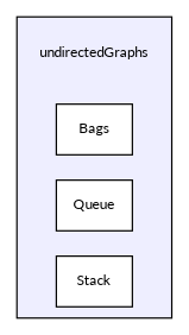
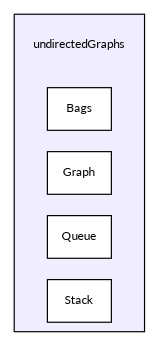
  digraph {
    compound=true
    rankdir=LR
    fontname=Lato
    node [fontname=Lato fontsize=10 shape=box color=black fillcolor=white style=filled]
    n1 [label=undirectedGraphs shape=plaintext color="" fillcolor="" style=""]
    n2 [label=Bags]
+   n3 [label="Graph"]
    n4 [label=Queue]
    n5 [label=Stack]
    subgraph cluster_1 {
      bgcolor="#eeeeff"
      pencolor=black
      n1
      n2
+     n3
      n4
      n5
    }
  }
